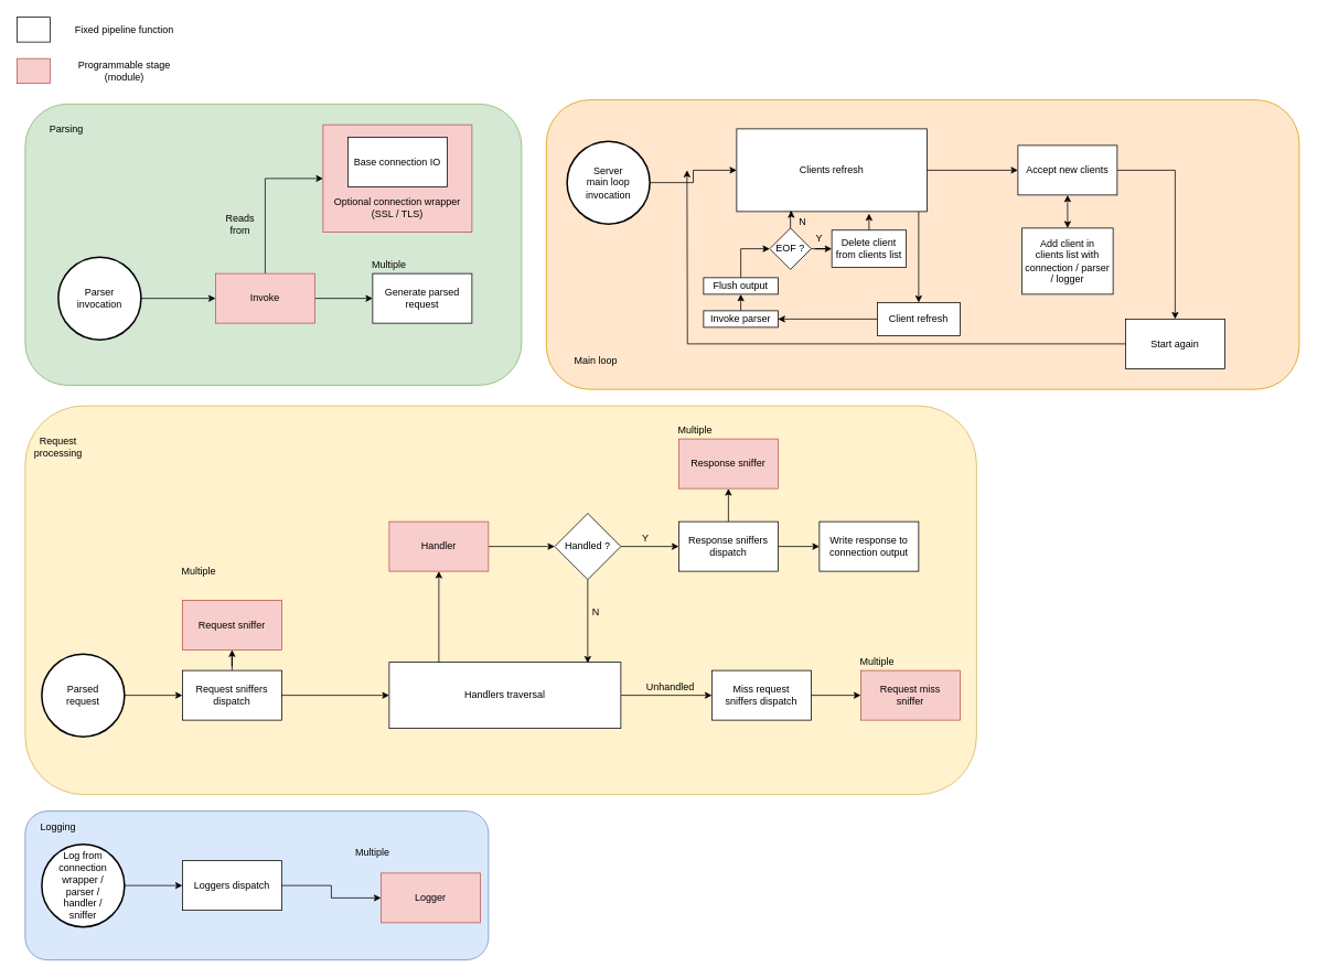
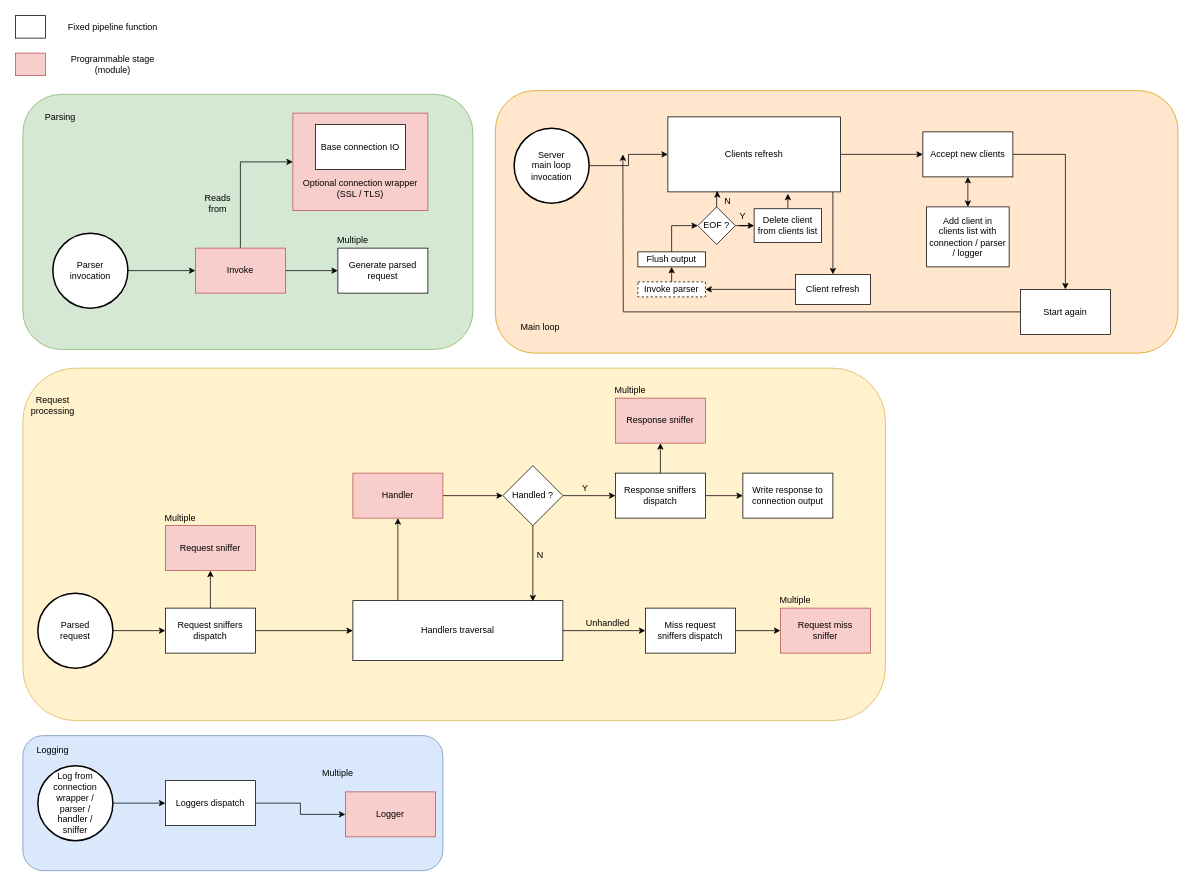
  <mxCell id="0" />
  <mxCell id="1" parent="0" />
  <mxCell id="2" value="" style="rounded=1;whiteSpace=wrap;html=1;fillColor=#dae8fc;strokeColor=#6c8ebf;" vertex="1" parent="1"><mxGeometry x="30" y="980" width="560" height="180" as="geometry" /></mxCell>
  <mxCell id="3" value="" style="rounded=1;whiteSpace=wrap;html=1;fillColor=#fff2cc;strokeColor=#d6b656;" vertex="1" parent="1"><mxGeometry x="30" y="490" width="1150" height="470" as="geometry" /></mxCell>
  <mxCell id="4" value="" style="rounded=1;whiteSpace=wrap;html=1;fillColor=#d5e8d4;strokeColor=#82b366;" vertex="1" parent="1"><mxGeometry x="30" y="125" width="600" height="340" as="geometry" /></mxCell>
  <mxCell id="5" value="" style="rounded=1;whiteSpace=wrap;html=1;fillColor=#ffe6cc;strokeColor=#d79b00;" vertex="1" parent="1"><mxGeometry x="660" y="120" width="910" height="350" as="geometry" /></mxCell>
  <mxCell id="6" value="&lt;div&gt;&lt;br&gt;&lt;/div&gt;&lt;div&gt;&lt;br&gt;&lt;/div&gt;&lt;div&gt;&lt;br&gt;&lt;/div&gt;&lt;div&gt;&lt;br&gt;&lt;/div&gt;&lt;div&gt;&lt;br&gt;&lt;/div&gt;&lt;div&gt;Optional connection wrapper (SSL / TLS)&lt;/div&gt;" style="rounded=0;whiteSpace=wrap;html=1;fillColor=#f8cecc;strokeColor=#b85450;" vertex="1" parent="1"><mxGeometry x="390" y="150" width="180" height="130" as="geometry" /></mxCell>
  <mxCell id="7" value="&lt;div&gt;Parsed&lt;/div&gt;&lt;div&gt;request&lt;/div&gt;" style="strokeWidth=2;html=1;shape=mxgraph.flowchart.start_2;whiteSpace=wrap;" vertex="1" parent="1"><mxGeometry x="50" y="790" width="100" height="100" as="geometry" /></mxCell>
  <mxCell id="8" value="" style="endArrow=classic;html=1;exitX=1;exitY=0.5;exitDx=0;exitDy=0;exitPerimeter=0;" edge="1" parent="1" source="7" target="10"><mxGeometry width="50" height="50" relative="1" as="geometry"><mxPoint x="360" y="960" as="sourcePoint" /><mxPoint x="250" y="840" as="targetPoint" /></mxGeometry></mxCell>
  <mxCell id="9" style="edgeStyle=orthogonalEdgeStyle;rounded=0;orthogonalLoop=1;jettySize=auto;html=1;entryX=0.5;entryY=1;entryDx=0;entryDy=0;" edge="1" parent="1" source="10" target="38"><mxGeometry relative="1" as="geometry" /></mxCell>
  <mxCell id="10" value="Request sniffers dispatch" style="rounded=0;whiteSpace=wrap;html=1;" vertex="1" parent="1"><mxGeometry x="220" y="810" width="120" height="60" as="geometry" /></mxCell>
  <mxCell id="11" style="edgeStyle=orthogonalEdgeStyle;rounded=0;orthogonalLoop=1;jettySize=auto;html=1;entryX=0;entryY=0.5;entryDx=0;entryDy=0;" edge="1" parent="1" source="12" target="53"><mxGeometry relative="1" as="geometry" /></mxCell>
  <mxCell id="12" value="Handlers traversal" style="rounded=0;whiteSpace=wrap;html=1;" vertex="1" parent="1"><mxGeometry x="470" y="800" width="280" height="80" as="geometry" /></mxCell>
  <mxCell id="13" value="" style="endArrow=classic;html=1;exitX=1;exitY=0.5;exitDx=0;exitDy=0;entryX=0;entryY=0.5;entryDx=0;entryDy=0;" edge="1" parent="1" source="10" target="12"><mxGeometry width="50" height="50" relative="1" as="geometry"><mxPoint x="370" y="670" as="sourcePoint" /><mxPoint x="420" y="620" as="targetPoint" /></mxGeometry></mxCell>
  <mxCell id="14" style="edgeStyle=orthogonalEdgeStyle;rounded=0;orthogonalLoop=1;jettySize=auto;html=1;" edge="1" parent="1" source="15" target="19"><mxGeometry relative="1" as="geometry" /></mxCell>
  <mxCell id="15" value="Handler" style="rounded=0;whiteSpace=wrap;html=1;fillColor=#f8cecc;strokeColor=#b85450;" vertex="1" parent="1"><mxGeometry x="470" y="630" width="120" height="60" as="geometry" /></mxCell>
  <mxCell id="16" value="" style="endArrow=classic;html=1;entryX=0.5;entryY=1;entryDx=0;entryDy=0;" edge="1" parent="1" target="15"><mxGeometry width="50" height="50" relative="1" as="geometry"><mxPoint x="530" y="800" as="sourcePoint" /><mxPoint x="640" y="860" as="targetPoint" /></mxGeometry></mxCell>
  <mxCell id="17" style="edgeStyle=orthogonalEdgeStyle;rounded=0;orthogonalLoop=1;jettySize=auto;html=1;entryX=0.857;entryY=0.013;entryDx=0;entryDy=0;entryPerimeter=0;" edge="1" parent="1" source="19" target="12"><mxGeometry relative="1" as="geometry" /></mxCell>
  <mxCell id="18" style="edgeStyle=orthogonalEdgeStyle;rounded=0;orthogonalLoop=1;jettySize=auto;html=1;entryX=0;entryY=0.5;entryDx=0;entryDy=0;" edge="1" parent="1" source="19" target="23"><mxGeometry relative="1" as="geometry" /></mxCell>
  <mxCell id="19" value="Handled ?" style="rhombus;whiteSpace=wrap;html=1;" vertex="1" parent="1"><mxGeometry x="670" y="620" width="80" height="80" as="geometry" /></mxCell>
  <mxCell id="20" value="N" style="text;html=1;strokeColor=none;fillColor=none;align=center;verticalAlign=middle;whiteSpace=wrap;rounded=0;" vertex="1" parent="1"><mxGeometry x="700" y="730" width="40" height="20" as="geometry" /></mxCell>
  <mxCell id="21" style="edgeStyle=orthogonalEdgeStyle;rounded=0;orthogonalLoop=1;jettySize=auto;html=1;entryX=0;entryY=0.5;entryDx=0;entryDy=0;" edge="1" parent="1" source="23" target="26"><mxGeometry relative="1" as="geometry" /></mxCell>
  <mxCell id="22" style="edgeStyle=orthogonalEdgeStyle;rounded=0;orthogonalLoop=1;jettySize=auto;html=1;" edge="1" parent="1" source="23" target="37"><mxGeometry relative="1" as="geometry"><mxPoint x="880" y="580" as="targetPoint" /></mxGeometry></mxCell>
  <mxCell id="23" value="Response sniffers dispatch" style="rounded=0;whiteSpace=wrap;html=1;" vertex="1" parent="1"><mxGeometry x="820" y="630" width="120" height="60" as="geometry" /></mxCell>
  <mxCell id="24" value="Y" style="text;html=1;strokeColor=none;fillColor=none;align=center;verticalAlign=middle;whiteSpace=wrap;rounded=0;" vertex="1" parent="1"><mxGeometry x="760" y="640" width="40" height="20" as="geometry" /></mxCell>
  <mxCell id="25" value="&lt;div&gt;Request miss&lt;/div&gt;&lt;div&gt;sniffer&lt;/div&gt;" style="rounded=0;whiteSpace=wrap;html=1;fillColor=#f8cecc;strokeColor=#b85450;" vertex="1" parent="1"><mxGeometry x="1040" y="810" width="120" height="60" as="geometry" /></mxCell>
  <mxCell id="26" value="Write response to connection output" style="rounded=0;whiteSpace=wrap;html=1;" vertex="1" parent="1"><mxGeometry x="990" y="630" width="120" height="60" as="geometry" /></mxCell>
  <mxCell id="27" value="Unhandled" style="text;html=1;strokeColor=none;fillColor=none;align=center;verticalAlign=middle;whiteSpace=wrap;rounded=0;" vertex="1" parent="1"><mxGeometry x="790" y="820" width="40" height="20" as="geometry" /></mxCell>
  <mxCell id="28" value="" style="rounded=0;whiteSpace=wrap;html=1;" vertex="1" parent="1"><mxGeometry x="20" y="20" width="40" height="30" as="geometry" /></mxCell>
  <mxCell id="29" value="Programmable stage (module)" style="text;html=1;strokeColor=none;fillColor=none;align=center;verticalAlign=middle;whiteSpace=wrap;rounded=0;" vertex="1" parent="1"><mxGeometry x="70" y="75" width="160" height="20" as="geometry" /></mxCell>
  <mxCell id="30" value="" style="rounded=0;whiteSpace=wrap;html=1;fillColor=#f8cecc;strokeColor=#b85450;" vertex="1" parent="1"><mxGeometry x="20" y="70" width="40" height="30" as="geometry" /></mxCell>
  <mxCell id="31" value="Fixed pipeline function" style="text;html=1;strokeColor=none;fillColor=none;align=center;verticalAlign=middle;whiteSpace=wrap;rounded=0;" vertex="1" parent="1"><mxGeometry x="70" y="25" width="160" height="20" as="geometry" /></mxCell>
  <mxCell id="32" value="Base connection IO" style="rounded=0;whiteSpace=wrap;html=1;" vertex="1" parent="1"><mxGeometry x="420" y="165" width="120" height="60" as="geometry" /></mxCell>
  <mxCell id="33" style="edgeStyle=orthogonalEdgeStyle;rounded=0;orthogonalLoop=1;jettySize=auto;html=1;entryX=0;entryY=0.5;entryDx=0;entryDy=0;" edge="1" parent="1" source="34" target="36"><mxGeometry relative="1" as="geometry" /></mxCell>
  <mxCell id="34" value="&lt;div&gt;Log from&lt;/div&gt;&lt;div&gt;connection wrapper /&lt;br&gt;&lt;/div&gt;&lt;div&gt;parser /&lt;/div&gt;&lt;div&gt;handler /&lt;br&gt;&lt;/div&gt;&lt;div&gt;sniffer&lt;br&gt;&lt;/div&gt;" style="strokeWidth=2;html=1;shape=mxgraph.flowchart.start_2;whiteSpace=wrap;" vertex="1" parent="1"><mxGeometry x="50" y="1020" width="100" height="100" as="geometry" /></mxCell>
  <mxCell id="35" style="edgeStyle=orthogonalEdgeStyle;rounded=0;orthogonalLoop=1;jettySize=auto;html=1;entryX=0;entryY=0.5;entryDx=0;entryDy=0;" edge="1" parent="1" source="36" target="39"><mxGeometry relative="1" as="geometry" /></mxCell>
  <mxCell id="36" value="Loggers dispatch" style="rounded=0;whiteSpace=wrap;html=1;" vertex="1" parent="1"><mxGeometry x="220" y="1040" width="120" height="60" as="geometry" /></mxCell>
  <mxCell id="37" value="Response sniffer" style="rounded=0;whiteSpace=wrap;html=1;fillColor=#f8cecc;strokeColor=#b85450;" vertex="1" parent="1"><mxGeometry x="820" y="530" width="120" height="60" as="geometry" /></mxCell>
- <mxCell id="38" value="Request sniffer" style="rounded=0;whiteSpace=wrap;html=1;fillColor=#f8cecc;strokeColor=#b85450;" vertex="1" parent="1"><mxGeometry x="220" y="725" width="120" height="60" as="geometry" /></mxCell>
+ <mxCell id="38" value="Request sniffer" style="rounded=0;whiteSpace=wrap;html=1;fillColor=#f8cecc;strokeColor=#b85450;" vertex="1" parent="1"><mxGeometry x="220" y="700" width="120" height="60" as="geometry" /></mxCell>
  <mxCell id="39" value="Logger" style="rounded=0;whiteSpace=wrap;html=1;fillColor=#f8cecc;strokeColor=#b85450;" vertex="1" parent="1"><mxGeometry x="460" y="1055" width="120" height="60" as="geometry" /></mxCell>
  <mxCell id="40" style="edgeStyle=orthogonalEdgeStyle;rounded=0;orthogonalLoop=1;jettySize=auto;html=1;entryX=0;entryY=0.5;entryDx=0;entryDy=0;" edge="1" parent="1" source="41" target="44"><mxGeometry relative="1" as="geometry" /></mxCell>
  <mxCell id="41" value="&lt;div&gt;Parser&lt;/div&gt;&lt;div&gt;invocation&lt;/div&gt;" style="strokeWidth=2;html=1;shape=mxgraph.flowchart.start_2;whiteSpace=wrap;" vertex="1" parent="1"><mxGeometry x="70" y="310" width="100" height="100" as="geometry" /></mxCell>
  <mxCell id="42" style="edgeStyle=orthogonalEdgeStyle;rounded=0;orthogonalLoop=1;jettySize=auto;html=1;entryX=0;entryY=0.5;entryDx=0;entryDy=0;" edge="1" parent="1" source="44" target="6"><mxGeometry relative="1" as="geometry"><Array as="points"><mxPoint x="320" y="215" /></Array></mxGeometry></mxCell>
  <mxCell id="43" style="edgeStyle=orthogonalEdgeStyle;rounded=0;orthogonalLoop=1;jettySize=auto;html=1;entryX=0;entryY=0.5;entryDx=0;entryDy=0;" edge="1" parent="1" source="44" target="46"><mxGeometry relative="1" as="geometry" /></mxCell>
  <mxCell id="44" value="Invoke" style="rounded=0;whiteSpace=wrap;html=1;fillColor=#f8cecc;strokeColor=#b85450;" vertex="1" parent="1"><mxGeometry x="260" y="330" width="120" height="60" as="geometry" /></mxCell>
  <mxCell id="45" value="Reads from" style="text;html=1;strokeColor=none;fillColor=none;align=center;verticalAlign=middle;whiteSpace=wrap;rounded=0;" vertex="1" parent="1"><mxGeometry x="270" y="260" width="40" height="20" as="geometry" /></mxCell>
  <mxCell id="46" value="Generate parsed request" style="rounded=0;whiteSpace=wrap;html=1;" vertex="1" parent="1"><mxGeometry x="450" y="330" width="120" height="60" as="geometry" /></mxCell>
  <mxCell id="47" value="Multiple" style="text;html=1;strokeColor=none;fillColor=none;align=center;verticalAlign=middle;whiteSpace=wrap;rounded=0;" vertex="1" parent="1"><mxGeometry x="430" y="1020" width="40" height="20" as="geometry" /></mxCell>
  <mxCell id="48" value="Multiple" style="text;html=1;strokeColor=none;fillColor=none;align=center;verticalAlign=middle;whiteSpace=wrap;rounded=0;" vertex="1" parent="1"><mxGeometry x="220" y="680" width="40" height="20" as="geometry" /></mxCell>
  <mxCell id="49" value="Multiple" style="text;html=1;strokeColor=none;fillColor=none;align=center;verticalAlign=middle;whiteSpace=wrap;rounded=0;" vertex="1" parent="1"><mxGeometry x="820" y="510" width="40" height="20" as="geometry" /></mxCell>
  <mxCell id="50" value="Multiple" style="text;html=1;strokeColor=none;fillColor=none;align=center;verticalAlign=middle;whiteSpace=wrap;rounded=0;" vertex="1" parent="1"><mxGeometry x="1040" y="790" width="40" height="20" as="geometry" /></mxCell>
  <mxCell id="51" value="Multiple" style="text;html=1;strokeColor=none;fillColor=none;align=center;verticalAlign=middle;whiteSpace=wrap;rounded=0;" vertex="1" parent="1"><mxGeometry x="450" y="310" width="40" height="20" as="geometry" /></mxCell>
  <mxCell id="52" style="edgeStyle=orthogonalEdgeStyle;rounded=0;orthogonalLoop=1;jettySize=auto;html=1;entryX=0;entryY=0.5;entryDx=0;entryDy=0;" edge="1" parent="1" source="53" target="25"><mxGeometry relative="1" as="geometry" /></mxCell>
  <mxCell id="53" value="&lt;div&gt;Miss request&lt;/div&gt;&lt;div&gt;sniffers dispatch&lt;/div&gt;" style="rounded=0;whiteSpace=wrap;html=1;" vertex="1" parent="1"><mxGeometry x="860" y="810" width="120" height="60" as="geometry" /></mxCell>
  <mxCell id="54" style="edgeStyle=orthogonalEdgeStyle;rounded=0;orthogonalLoop=1;jettySize=auto;html=1;entryX=0;entryY=0.5;entryDx=0;entryDy=0;" edge="1" parent="1" source="55" target="58"><mxGeometry relative="1" as="geometry" /></mxCell>
  <mxCell id="55" value="&lt;div&gt;Server&lt;/div&gt;&lt;div&gt;main loop&lt;/div&gt;&lt;div&gt;invocation&lt;br&gt;&lt;/div&gt;" style="strokeWidth=2;html=1;shape=mxgraph.flowchart.start_2;whiteSpace=wrap;" vertex="1" parent="1"><mxGeometry x="685" y="170" width="100" height="100" as="geometry" /></mxCell>
  <mxCell id="56" style="edgeStyle=orthogonalEdgeStyle;rounded=0;orthogonalLoop=1;jettySize=auto;html=1;entryX=0.5;entryY=0;entryDx=0;entryDy=0;" edge="1" parent="1" source="58" target="60"><mxGeometry relative="1" as="geometry"><Array as="points"><mxPoint x="1110" y="305" /><mxPoint x="1110" y="305" /></Array></mxGeometry></mxCell>
  <mxCell id="57" style="edgeStyle=orthogonalEdgeStyle;rounded=0;orthogonalLoop=1;jettySize=auto;html=1;entryX=0;entryY=0.5;entryDx=0;entryDy=0;" edge="1" parent="1" source="58" target="66"><mxGeometry relative="1" as="geometry" /></mxCell>
  <mxCell id="58" value="Clients refresh" style="rounded=0;whiteSpace=wrap;html=1;" vertex="1" parent="1"><mxGeometry x="890" y="155" width="230" height="100" as="geometry" /></mxCell>
  <mxCell id="59" style="edgeStyle=orthogonalEdgeStyle;rounded=0;orthogonalLoop=1;jettySize=auto;html=1;entryX=1;entryY=0.5;entryDx=0;entryDy=0;" edge="1" parent="1" source="60" target="61"><mxGeometry relative="1" as="geometry"><mxPoint x="1000" y="375" as="targetPoint" /></mxGeometry></mxCell>
  <mxCell id="60" value="Client refresh" style="rounded=0;whiteSpace=wrap;html=1;" vertex="1" parent="1"><mxGeometry x="1060" y="365" width="100" height="40" as="geometry" /></mxCell>
- <mxCell id="61" value="Invoke parser" style="rounded=0;whiteSpace=wrap;html=1;" vertex="1" parent="1"><mxGeometry x="850" y="375" width="90" height="20" as="geometry" /></mxCell>
+ <mxCell id="61" value="Invoke parser" style="rounded=0;whiteSpace=wrap;html=1;dashed=1;" vertex="1" parent="1"><mxGeometry x="850" y="375" width="90" height="20" as="geometry" /></mxCell>
  <mxCell id="62" style="edgeStyle=orthogonalEdgeStyle;rounded=0;orthogonalLoop=1;jettySize=auto;html=1;entryX=0;entryY=0.5;entryDx=0;entryDy=0;" edge="1" parent="1" source="63" target="73"><mxGeometry relative="1" as="geometry" /></mxCell>
  <mxCell id="63" value="Flush output" style="rounded=0;whiteSpace=wrap;html=1;" vertex="1" parent="1"><mxGeometry x="850" y="335" width="90" height="20" as="geometry" /></mxCell>
  <mxCell id="64" value="" style="endArrow=classic;html=1;exitX=0.5;exitY=0;exitDx=0;exitDy=0;entryX=0.5;entryY=1;entryDx=0;entryDy=0;" edge="1" parent="1" source="61" target="63"><mxGeometry width="50" height="50" relative="1" as="geometry"><mxPoint x="1010" y="395" as="sourcePoint" /><mxPoint x="1060" y="345" as="targetPoint" /></mxGeometry></mxCell>
  <mxCell id="65" style="edgeStyle=orthogonalEdgeStyle;rounded=0;orthogonalLoop=1;jettySize=auto;html=1;" edge="1" parent="1" source="66" target="70"><mxGeometry relative="1" as="geometry"><mxPoint x="1400" y="385" as="targetPoint" /></mxGeometry></mxCell>
  <mxCell id="66" value="Accept new clients" style="rounded=0;whiteSpace=wrap;html=1;" vertex="1" parent="1"><mxGeometry x="1230" y="175" width="120" height="60" as="geometry" /></mxCell>
  <mxCell id="67" value="&lt;div&gt;Add client in&lt;/div&gt;&lt;div&gt;clients list with&lt;/div&gt;&lt;div&gt;connection / parser / logger&lt;/div&gt;" style="rounded=0;whiteSpace=wrap;html=1;" vertex="1" parent="1"><mxGeometry x="1235" y="275" width="110" height="80" as="geometry" /></mxCell>
  <mxCell id="68" value="" style="endArrow=classic;startArrow=classic;html=1;exitX=0.5;exitY=0;exitDx=0;exitDy=0;" edge="1" parent="1" source="67"><mxGeometry width="50" height="50" relative="1" as="geometry"><mxPoint x="1240" y="285" as="sourcePoint" /><mxPoint x="1290" y="235" as="targetPoint" /></mxGeometry></mxCell>
  <mxCell id="69" style="edgeStyle=orthogonalEdgeStyle;rounded=0;orthogonalLoop=1;jettySize=auto;html=1;" edge="1" parent="1" source="70"><mxGeometry relative="1" as="geometry"><mxPoint x="830" y="205" as="targetPoint" /></mxGeometry></mxCell>
  <mxCell id="70" value="Start again" style="rounded=0;whiteSpace=wrap;html=1;" vertex="1" parent="1"><mxGeometry x="1360" y="385" width="120" height="60" as="geometry" /></mxCell>
  <mxCell id="71" style="edgeStyle=orthogonalEdgeStyle;rounded=0;orthogonalLoop=1;jettySize=auto;html=1;entryX=0.287;entryY=0.99;entryDx=0;entryDy=0;entryPerimeter=0;" edge="1" parent="1" source="73" target="58"><mxGeometry relative="1" as="geometry" /></mxCell>
  <mxCell id="72" style="edgeStyle=orthogonalEdgeStyle;rounded=0;orthogonalLoop=1;jettySize=auto;html=1;" edge="1" parent="1" source="73" target="76"><mxGeometry relative="1" as="geometry"><mxPoint x="1010" y="300" as="targetPoint" /></mxGeometry></mxCell>
  <mxCell id="73" value="EOF ?" style="rhombus;whiteSpace=wrap;html=1;" vertex="1" parent="1"><mxGeometry x="930" y="275" width="50" height="50" as="geometry" /></mxCell>
  <mxCell id="74" value="N" style="text;html=1;strokeColor=none;fillColor=none;align=center;verticalAlign=middle;whiteSpace=wrap;rounded=0;" vertex="1" parent="1"><mxGeometry x="950" y="257.5" width="40" height="20" as="geometry" /></mxCell>
  <mxCell id="75" style="edgeStyle=orthogonalEdgeStyle;rounded=0;orthogonalLoop=1;jettySize=auto;html=1;entryX=0.696;entryY=1.03;entryDx=0;entryDy=0;entryPerimeter=0;" edge="1" parent="1" source="76" target="58"><mxGeometry relative="1" as="geometry" /></mxCell>
  <mxCell id="76" value="Delete client from clients list" style="rounded=0;whiteSpace=wrap;html=1;" vertex="1" parent="1"><mxGeometry x="1005" y="277.5" width="90" height="45" as="geometry" /></mxCell>
  <mxCell id="77" value="Y" style="text;html=1;strokeColor=none;fillColor=none;align=center;verticalAlign=middle;whiteSpace=wrap;rounded=0;" vertex="1" parent="1"><mxGeometry x="970" y="277.5" width="40" height="20" as="geometry" /></mxCell>
  <mxCell id="78" value="Parsing" style="text;html=1;strokeColor=none;fillColor=none;align=center;verticalAlign=middle;whiteSpace=wrap;rounded=0;" vertex="1" parent="1"><mxGeometry x="60" y="145" width="40" height="20" as="geometry" /></mxCell>
  <mxCell id="79" value="Main loop" style="text;html=1;strokeColor=none;fillColor=none;align=center;verticalAlign=middle;whiteSpace=wrap;rounded=0;" vertex="1" parent="1"><mxGeometry x="690" y="425" width="60" height="20" as="geometry" /></mxCell>
  <mxCell id="80" value="Request processing" style="text;html=1;strokeColor=none;fillColor=none;align=center;verticalAlign=middle;whiteSpace=wrap;rounded=0;" vertex="1" parent="1"><mxGeometry x="40" y="530" width="60" height="20" as="geometry" /></mxCell>
  <mxCell id="81" value="Logging" style="text;html=1;strokeColor=none;fillColor=none;align=center;verticalAlign=middle;whiteSpace=wrap;rounded=0;" vertex="1" parent="1"><mxGeometry x="40" y="990" width="60" height="20" as="geometry" /></mxCell>
